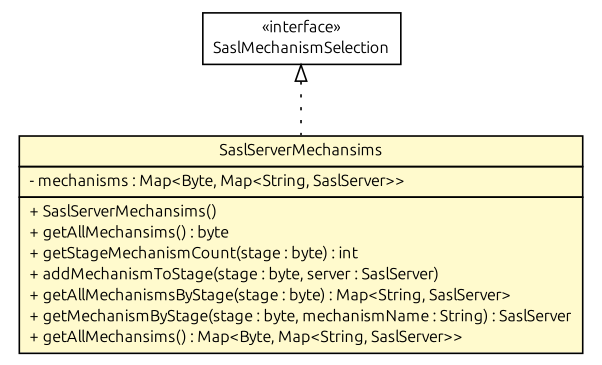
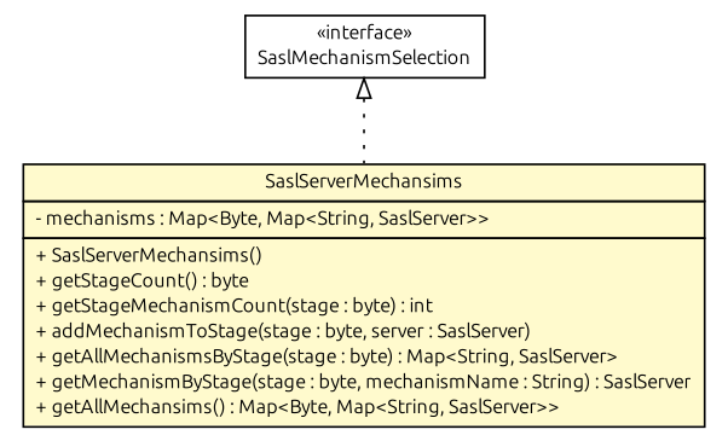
  digraph {
    nodesep=0.25
    ranksep=0.5
    fontname=Ubuntu
    node [fontcolor=black fontname=Ubuntu fontsize=10.0 shape=plaintext]
    n1 [label=<<table title="org.ietf.nea.pt.socket.sasl.SaslMechanismSelection" border="0" cellborder="1" cellspacing="0" cellpadding="2" port="p" href="./SaslMechanismSelection.html"> 		<tr><td><table border="0" cellspacing="0" cellpadding="1"> <tr><td align="center" balign="center"> &#171;interface&#187; </td></tr> <tr><td align="center" balign="center"> SaslMechanismSelection </td></tr> 		</table></td></tr> 		</table>>]
-   n2 [label=<<table title="org.ietf.nea.pt.socket.sasl.SaslServerMechansims" border="0" cellborder="1" cellspacing="0" cellpadding="2" port="p" bgcolor="lemonChiffon" href="./SaslServerMechansims.html"> 		<tr><td><table border="0" cellspacing="0" cellpadding="1"> <tr><td align="center" balign="center"> SaslServerMechansims </td></tr> 		</table></td></tr> 		<tr><td><table border="0" cellspacing="0" cellpadding="1"> <tr><td align="left" balign="left"> - mechanisms : Map&lt;Byte, Map&lt;String, SaslServer&gt;&gt; </td></tr> 		</table></td></tr> 		<tr><td><table border="0" cellspacing="0" cellpadding="1"> <tr><td align="left" balign="left"> + SaslServerMechansims() </td></tr> <tr><td align="left" balign="left"> + getAllMechansims() : byte </td></tr> <tr><td align="left" balign="left"> + getStageMechanismCount(stage : byte) : int </td></tr> <tr><td align="left" balign="left"> + addMechanismToStage(stage : byte, server : SaslServer) </td></tr> <tr><td align="left" balign="left"> + getAllMechanismsByStage(stage : byte) : Map&lt;String, SaslServer&gt; </td></tr> <tr><td align="left" balign="left"> + getMechanismByStage(stage : byte, mechanismName : String) : SaslServer </td></tr> <tr><td align="left" balign="left"> + getAllMechansims() : Map&lt;Byte, Map&lt;String, SaslServer&gt;&gt; </td></tr> 		</table></td></tr> 		</table>>]
+   n2 [label=<<table title="org.ietf.nea.pt.socket.sasl.SaslServerMechansims" border="0" cellborder="1" cellspacing="0" cellpadding="2" port="p" bgcolor="lemonChiffon" href="./SaslServerMechansims.html"> 		<tr><td><table border="0" cellspacing="0" cellpadding="1"> <tr><td align="center" balign="center"> SaslServerMechansims </td></tr> 		</table></td></tr> 		<tr><td><table border="0" cellspacing="0" cellpadding="1"> <tr><td align="left" balign="left"> - mechanisms : Map&lt;Byte, Map&lt;String, SaslServer&gt;&gt; </td></tr> 		</table></td></tr> 		<tr><td><table border="0" cellspacing="0" cellpadding="1"> <tr><td align="left" balign="left"> + SaslServerMechansims() </td></tr> <tr><td align="left" balign="left"> + getStageCount() : byte </td></tr> <tr><td align="left" balign="left"> + getStageMechanismCount(stage : byte) : int </td></tr> <tr><td align="left" balign="left"> + addMechanismToStage(stage : byte, server : SaslServer) </td></tr> <tr><td align="left" balign="left"> + getAllMechanismsByStage(stage : byte) : Map&lt;String, SaslServer&gt; </td></tr> <tr><td align="left" balign="left"> + getMechanismByStage(stage : byte, mechanismName : String) : SaslServer </td></tr> <tr><td align="left" balign="left"> + getAllMechansims() : Map&lt;Byte, Map&lt;String, SaslServer&gt;&gt; </td></tr> 		</table></td></tr> 		</table>>]
    n1 -> n2 [arrowtail=empty dir=back fontname=Ubuntu fontsize=10 headport=p labelfontname=Helvetica labelfontsize=10 style=dotted tailport=p]
  }
